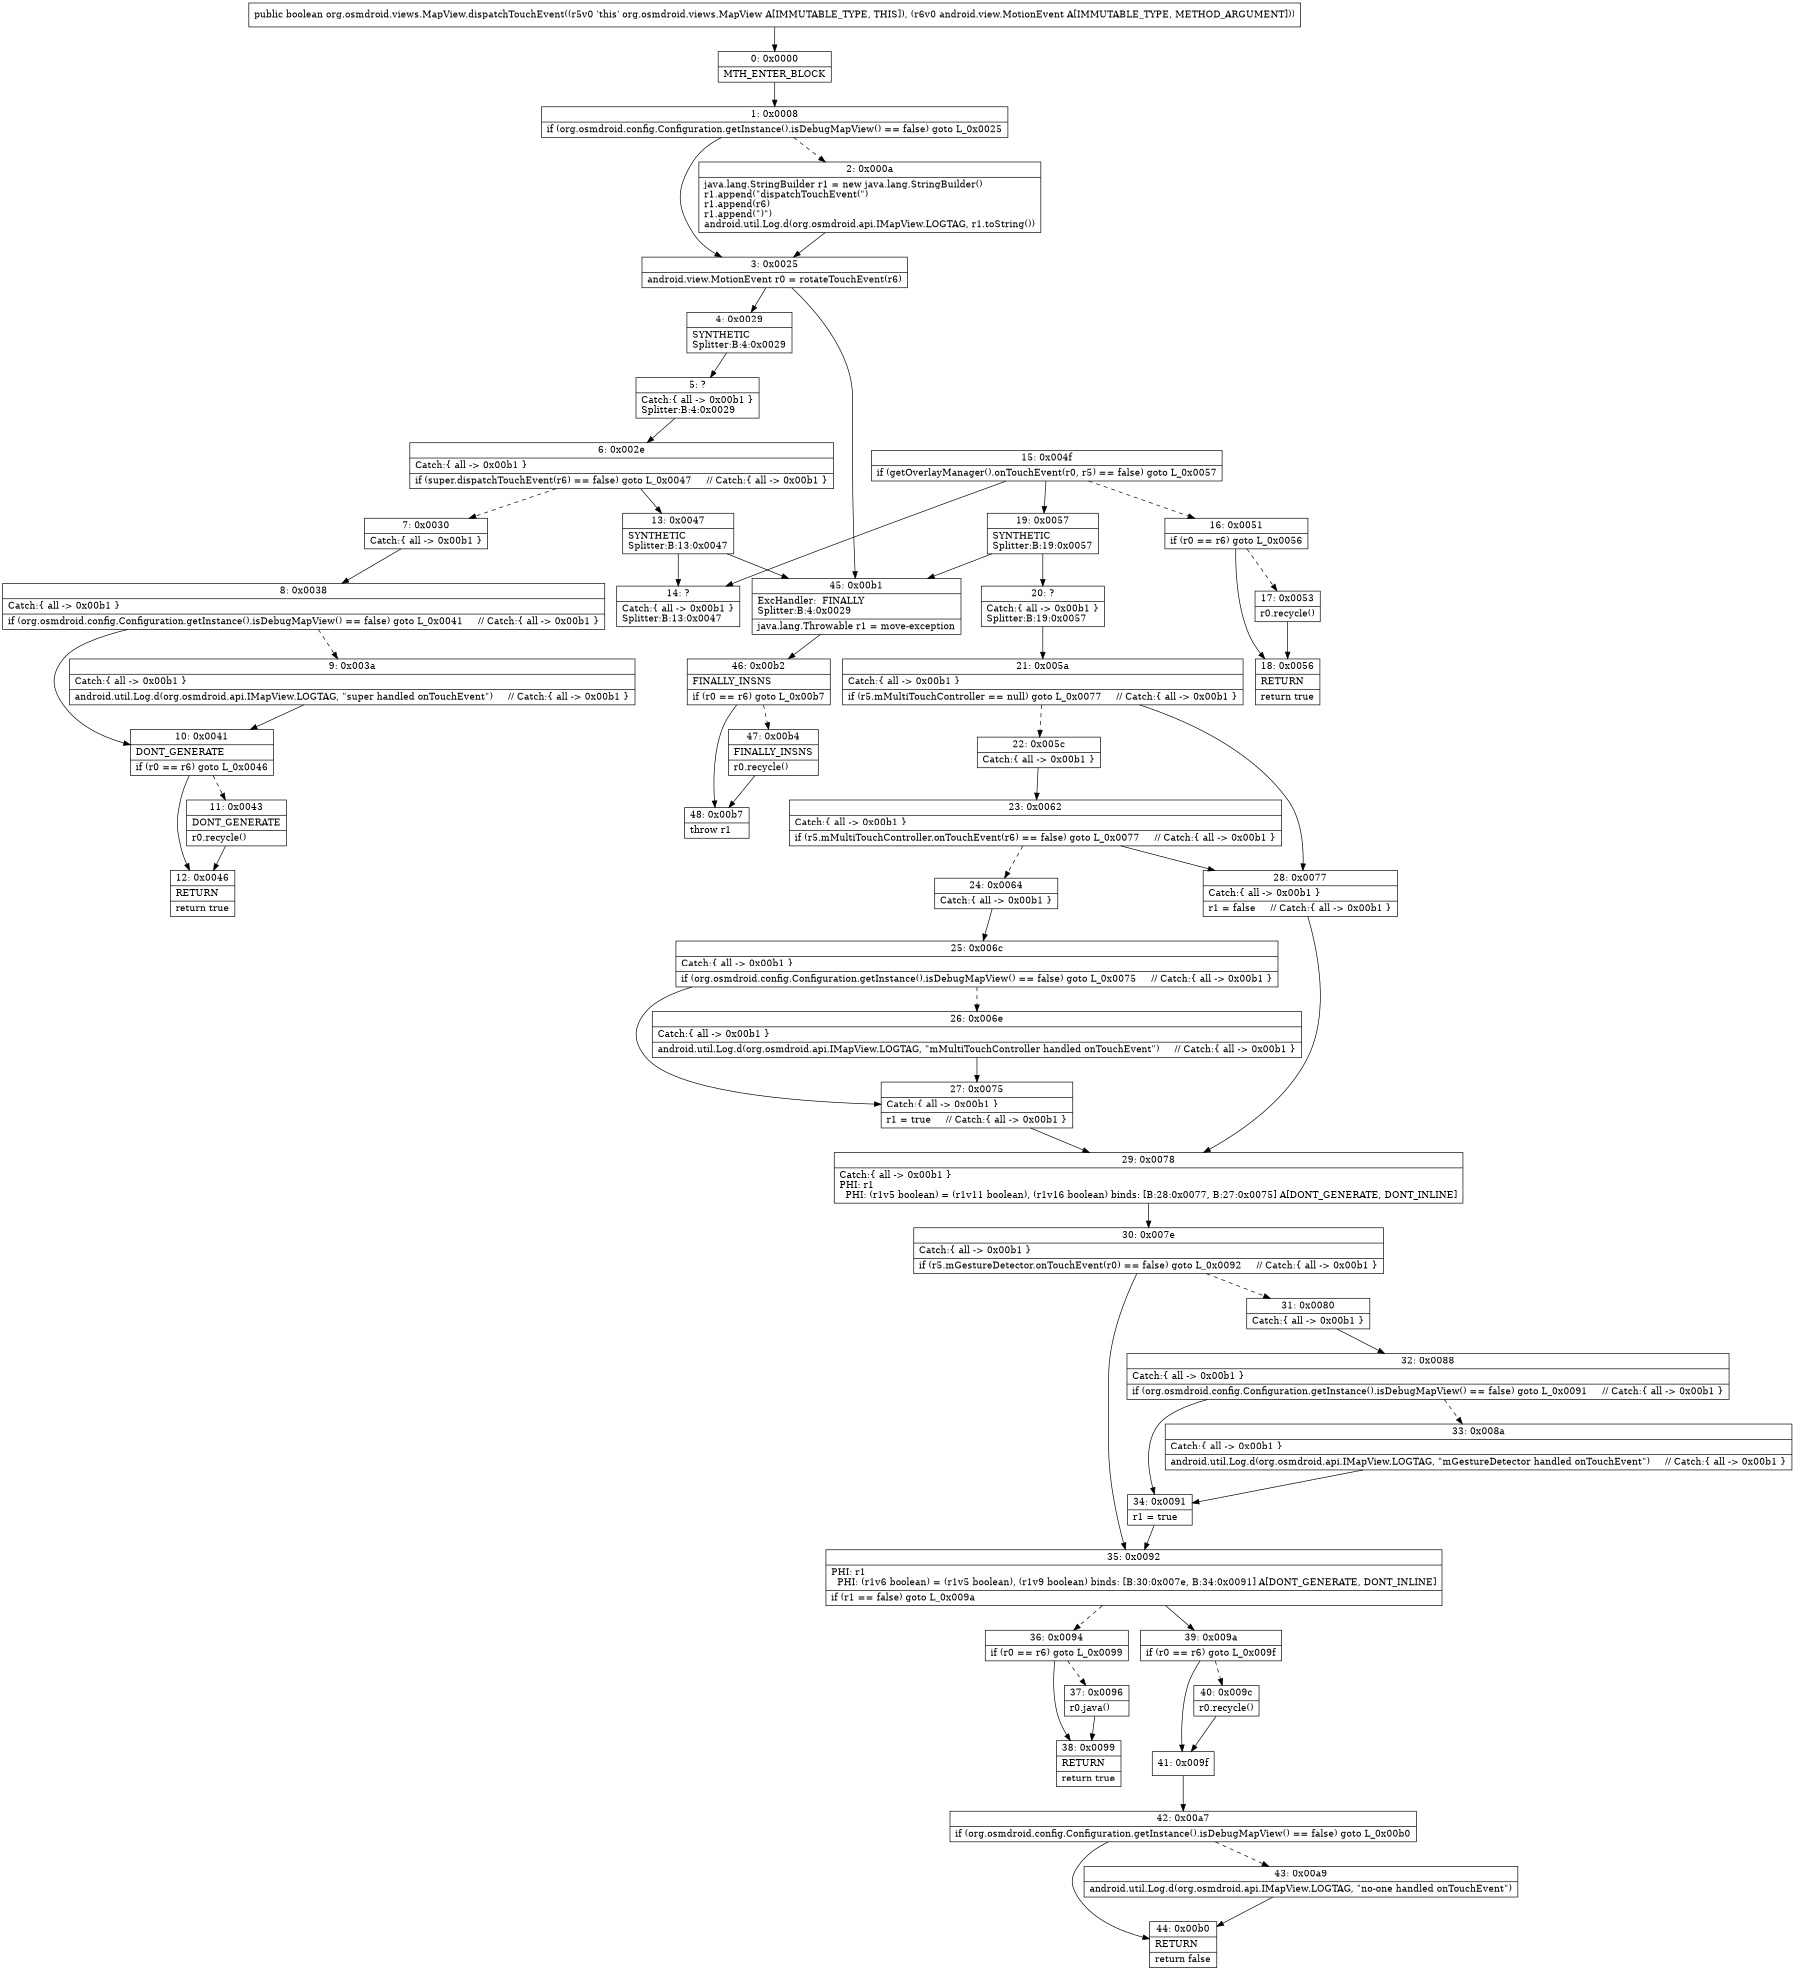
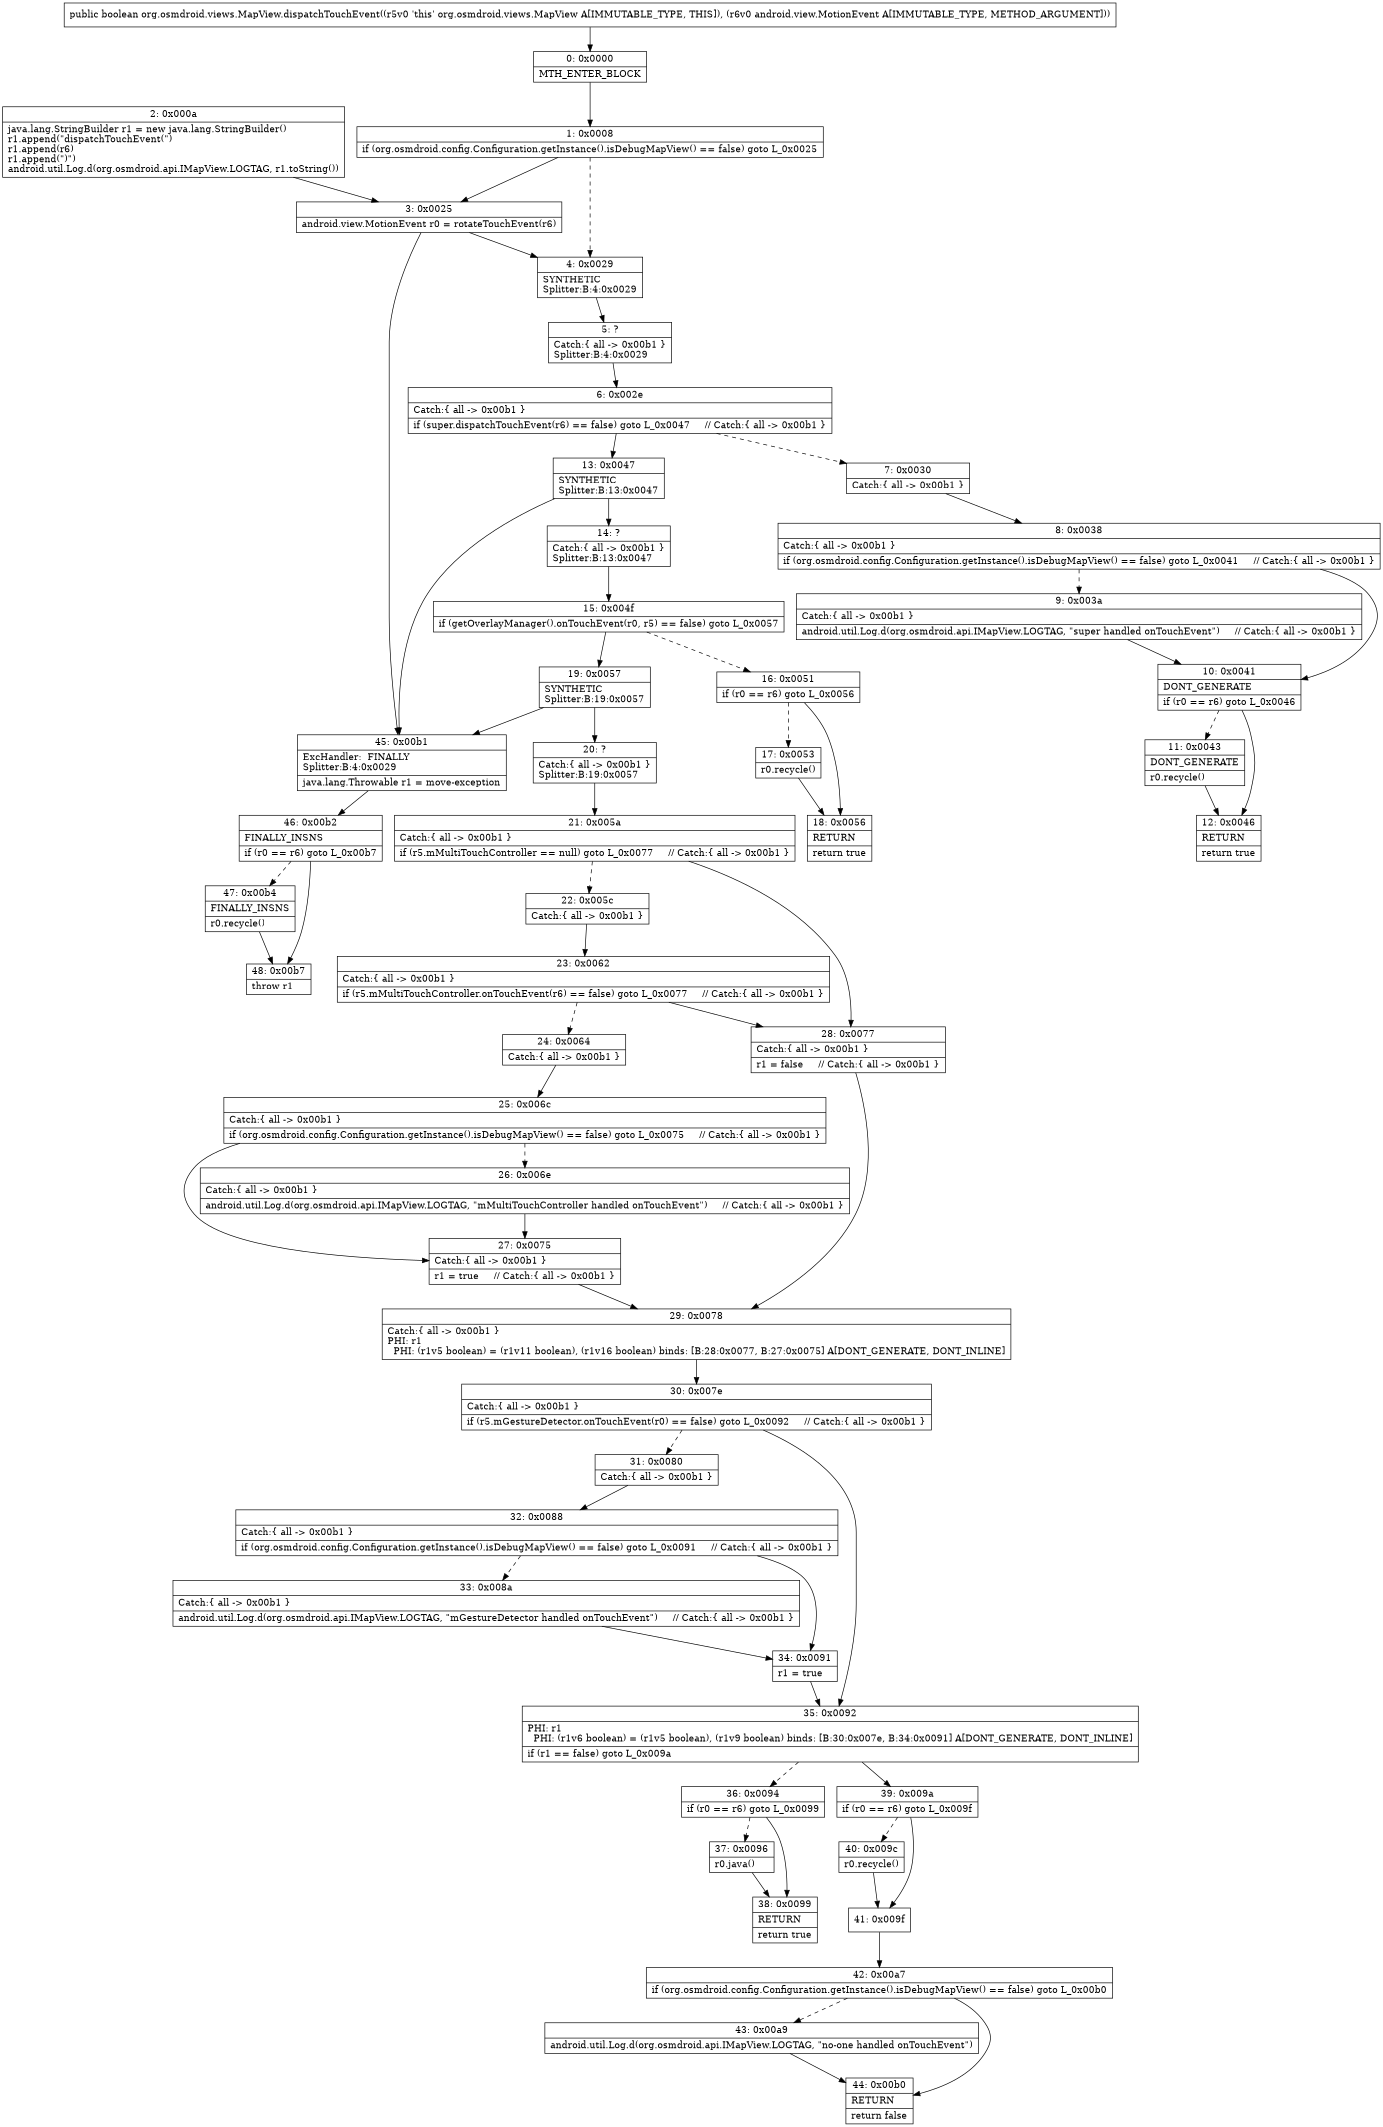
  digraph {
    node [shape=record]
    n1 [label="{0\:\ 0x0000|MTH_ENTER_BLOCK\l}"]
    n2 [label="{1\:\ 0x0008|if (org.osmdroid.config.Configuration.getInstance().isDebugMapView() == false) goto L_0x0025\l}"]
    n3 [label="{2\:\ 0x000a|java.lang.StringBuilder r1 = new java.lang.StringBuilder()\lr1.append(\"dispatchTouchEvent(\")\lr1.append(r6)\lr1.append(\")\")\landroid.util.Log.d(org.osmdroid.api.IMapView.LOGTAG, r1.toString())\l}"]
    n4 [label="{3\:\ 0x0025|android.view.MotionEvent r0 = rotateTouchEvent(r6)\l}"]
    n5 [label="{4\:\ 0x0029|SYNTHETIC\lSplitter:B:4:0x0029\l}"]
    n6 [label="{45\:\ 0x00b1|ExcHandler:  FINALLY\lSplitter:B:4:0x0029\l|java.lang.Throwable r1 = move\-exception\l}"]
    n7 [label="{5\:\ ?|Catch:\{ all \-\> 0x00b1 \}\lSplitter:B:4:0x0029\l}"]
    n8 [label="{6\:\ 0x002e|Catch:\{ all \-\> 0x00b1 \}\l|if (super.dispatchTouchEvent(r6) == false) goto L_0x0047     \/\/ Catch:\{ all \-\> 0x00b1 \}\l}"]
    n9 [label="{46\:\ 0x00b2|FINALLY_INSNS\l|if (r0 == r6) goto L_0x00b7\l}"]
    n10 [label="{7\:\ 0x0030|Catch:\{ all \-\> 0x00b1 \}\l}"]
    n11 [label="{13\:\ 0x0047|SYNTHETIC\lSplitter:B:13:0x0047\l}"]
    n12 [label="{8\:\ 0x0038|Catch:\{ all \-\> 0x00b1 \}\l|if (org.osmdroid.config.Configuration.getInstance().isDebugMapView() == false) goto L_0x0041     \/\/ Catch:\{ all \-\> 0x00b1 \}\l}"]
    n13 [label="{14\:\ ?|Catch:\{ all \-\> 0x00b1 \}\lSplitter:B:13:0x0047\l}"]
    n14 [label="{9\:\ 0x003a|Catch:\{ all \-\> 0x00b1 \}\l|android.util.Log.d(org.osmdroid.api.IMapView.LOGTAG, \"super handled onTouchEvent\")     \/\/ Catch:\{ all \-\> 0x00b1 \}\l}"]
    n15 [label="{10\:\ 0x0041|DONT_GENERATE\l|if (r0 == r6) goto L_0x0046\l}"]
    n16 [label="{11\:\ 0x0043|DONT_GENERATE\l|r0.recycle()\l}"]
    n17 [label="{12\:\ 0x0046|RETURN\l|return true\l}"]
    n18 [label="{15\:\ 0x004f|if (getOverlayManager().onTouchEvent(r0, r5) == false) goto L_0x0057\l}"]
    n19 [label="{16\:\ 0x0051|if (r0 == r6) goto L_0x0056\l}"]
    n20 [label="{19\:\ 0x0057|SYNTHETIC\lSplitter:B:19:0x0057\l}"]
    n21 [label="{17\:\ 0x0053|r0.recycle()\l}"]
    n22 [label="{18\:\ 0x0056|RETURN\l|return true\l}"]
    n23 [label="{20\:\ ?|Catch:\{ all \-\> 0x00b1 \}\lSplitter:B:19:0x0057\l}"]
    n24 [label="{21\:\ 0x005a|Catch:\{ all \-\> 0x00b1 \}\l|if (r5.mMultiTouchController == null) goto L_0x0077     \/\/ Catch:\{ all \-\> 0x00b1 \}\l}"]
    n25 [label="{22\:\ 0x005c|Catch:\{ all \-\> 0x00b1 \}\l}"]
    n26 [label="{28\:\ 0x0077|Catch:\{ all \-\> 0x00b1 \}\l|r1 = false     \/\/ Catch:\{ all \-\> 0x00b1 \}\l}"]
    n27 [label="{23\:\ 0x0062|Catch:\{ all \-\> 0x00b1 \}\l|if (r5.mMultiTouchController.onTouchEvent(r6) == false) goto L_0x0077     \/\/ Catch:\{ all \-\> 0x00b1 \}\l}"]
    n28 [label="{29\:\ 0x0078|Catch:\{ all \-\> 0x00b1 \}\lPHI: r1 \l  PHI: (r1v5 boolean) = (r1v11 boolean), (r1v16 boolean) binds: [B:28:0x0077, B:27:0x0075] A[DONT_GENERATE, DONT_INLINE]\l}"]
    n29 [label="{24\:\ 0x0064|Catch:\{ all \-\> 0x00b1 \}\l}"]
    n30 [label="{25\:\ 0x006c|Catch:\{ all \-\> 0x00b1 \}\l|if (org.osmdroid.config.Configuration.getInstance().isDebugMapView() == false) goto L_0x0075     \/\/ Catch:\{ all \-\> 0x00b1 \}\l}"]
    n31 [label="{26\:\ 0x006e|Catch:\{ all \-\> 0x00b1 \}\l|android.util.Log.d(org.osmdroid.api.IMapView.LOGTAG, \"mMultiTouchController handled onTouchEvent\")     \/\/ Catch:\{ all \-\> 0x00b1 \}\l}"]
    n32 [label="{27\:\ 0x0075|Catch:\{ all \-\> 0x00b1 \}\l|r1 = true     \/\/ Catch:\{ all \-\> 0x00b1 \}\l}"]
    n33 [label="{30\:\ 0x007e|Catch:\{ all \-\> 0x00b1 \}\l|if (r5.mGestureDetector.onTouchEvent(r0) == false) goto L_0x0092     \/\/ Catch:\{ all \-\> 0x00b1 \}\l}"]
    n34 [label="{31\:\ 0x0080|Catch:\{ all \-\> 0x00b1 \}\l}"]
    n35 [label="{35\:\ 0x0092|PHI: r1 \l  PHI: (r1v6 boolean) = (r1v5 boolean), (r1v9 boolean) binds: [B:30:0x007e, B:34:0x0091] A[DONT_GENERATE, DONT_INLINE]\l|if (r1 == false) goto L_0x009a\l}"]
    n36 [label="{32\:\ 0x0088|Catch:\{ all \-\> 0x00b1 \}\l|if (org.osmdroid.config.Configuration.getInstance().isDebugMapView() == false) goto L_0x0091     \/\/ Catch:\{ all \-\> 0x00b1 \}\l}"]
    n37 [label="{36\:\ 0x0094|if (r0 == r6) goto L_0x0099\l}"]
    n38 [label="{39\:\ 0x009a|if (r0 == r6) goto L_0x009f\l}"]
    n39 [label="{33\:\ 0x008a|Catch:\{ all \-\> 0x00b1 \}\l|android.util.Log.d(org.osmdroid.api.IMapView.LOGTAG, \"mGestureDetector handled onTouchEvent\")     \/\/ Catch:\{ all \-\> 0x00b1 \}\l}"]
    n40 [label="{34\:\ 0x0091|r1 = true\l}"]
    n41 [label="{37\:\ 0x0096|r0.java()\l}"]
    n42 [label="{38\:\ 0x0099|RETURN\l|return true\l}"]
    n43 [label="{40\:\ 0x009c|r0.recycle()\l}"]
    n44 [label="{41\:\ 0x009f}"]
    n45 [label="{42\:\ 0x00a7|if (org.osmdroid.config.Configuration.getInstance().isDebugMapView() == false) goto L_0x00b0\l}"]
    n46 [label="{43\:\ 0x00a9|android.util.Log.d(org.osmdroid.api.IMapView.LOGTAG, \"no\-one handled onTouchEvent\")\l}"]
    n47 [label="{44\:\ 0x00b0|RETURN\l|return false\l}"]
    n48 [label="{47\:\ 0x00b4|FINALLY_INSNS\l|r0.recycle()\l}"]
    n49 [label="{48\:\ 0x00b7|throw r1\l}"]
    n50 [label="{public boolean org.osmdroid.views.MapView.dispatchTouchEvent((r5v0 'this' org.osmdroid.views.MapView A[IMMUTABLE_TYPE, THIS]), (r6v0 android.view.MotionEvent A[IMMUTABLE_TYPE, METHOD_ARGUMENT])) }"]
    n1 -> n2
-   n2 -> n3 [style=dashed]
+   n2 -> n5 [style=dashed]
    n2 -> n4
    n3 -> n4
    n4 -> n5
    n4 -> n6
    n5 -> n7
    n6 -> n9
    n7 -> n8
    n8 -> n10 [style=dashed]
    n8 -> n11
    n9 -> n48 [style=dashed]
    n9 -> n49
    n10 -> n12
    n11 -> n6
    n11 -> n13
    n12 -> n14 [style=dashed]
    n12 -> n15
-   n18 -> n13
+   n13 -> n18
    n14 -> n15
    n15 -> n16 [style=dashed]
    n15 -> n17
    n16 -> n17
    n18 -> n19 [style=dashed]
    n18 -> n20
    n19 -> n21 [style=dashed]
    n19 -> n22
    n20 -> n6
    n20 -> n23
    n21 -> n22
    n23 -> n24
    n24 -> n25 [style=dashed]
    n24 -> n26
    n25 -> n27
    n26 -> n28
    n27 -> n26
    n27 -> n29 [style=dashed]
    n28 -> n33
    n29 -> n30
    n30 -> n31 [style=dashed]
    n30 -> n32
    n31 -> n32
    n32 -> n28
    n33 -> n34 [style=dashed]
    n33 -> n35
    n34 -> n36
    n35 -> n37 [style=dashed]
    n35 -> n38
    n36 -> n39 [style=dashed]
    n36 -> n40
    n37 -> n41 [style=dashed]
    n37 -> n42
    n38 -> n43 [style=dashed]
    n38 -> n44
    n39 -> n40
    n40 -> n35
    n41 -> n42
    n43 -> n44
    n44 -> n45
    n45 -> n46 [style=dashed]
    n45 -> n47
    n46 -> n47
    n48 -> n49
    n50 -> n1
  }
